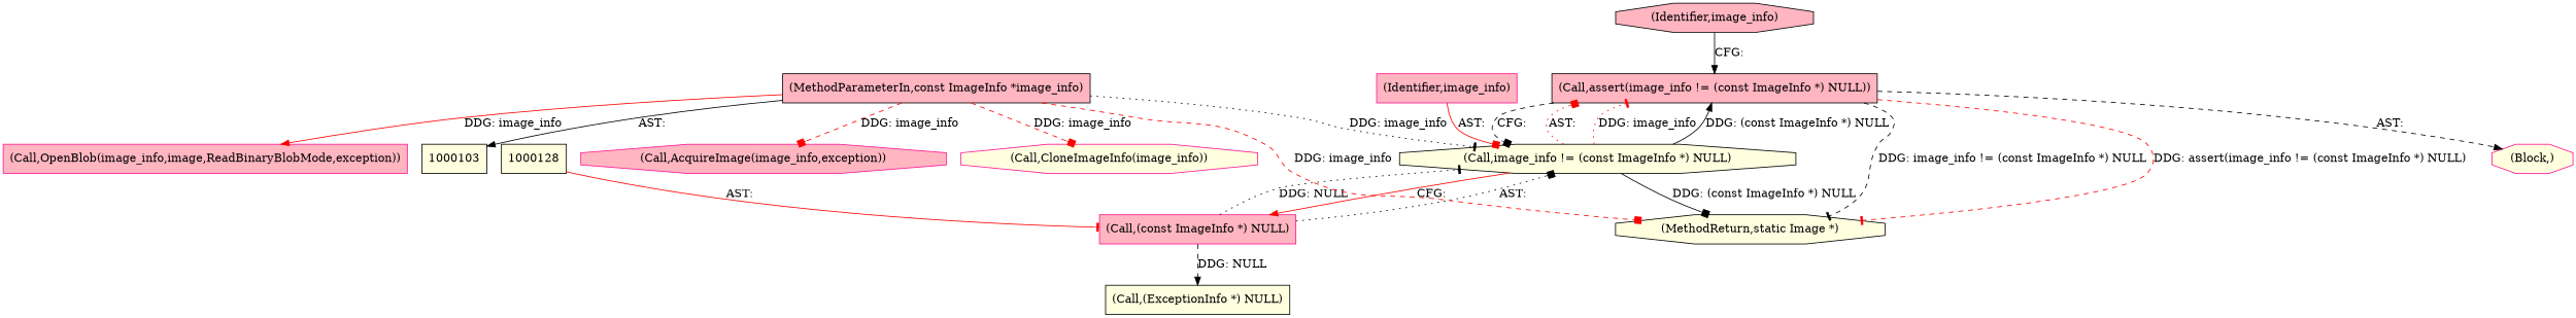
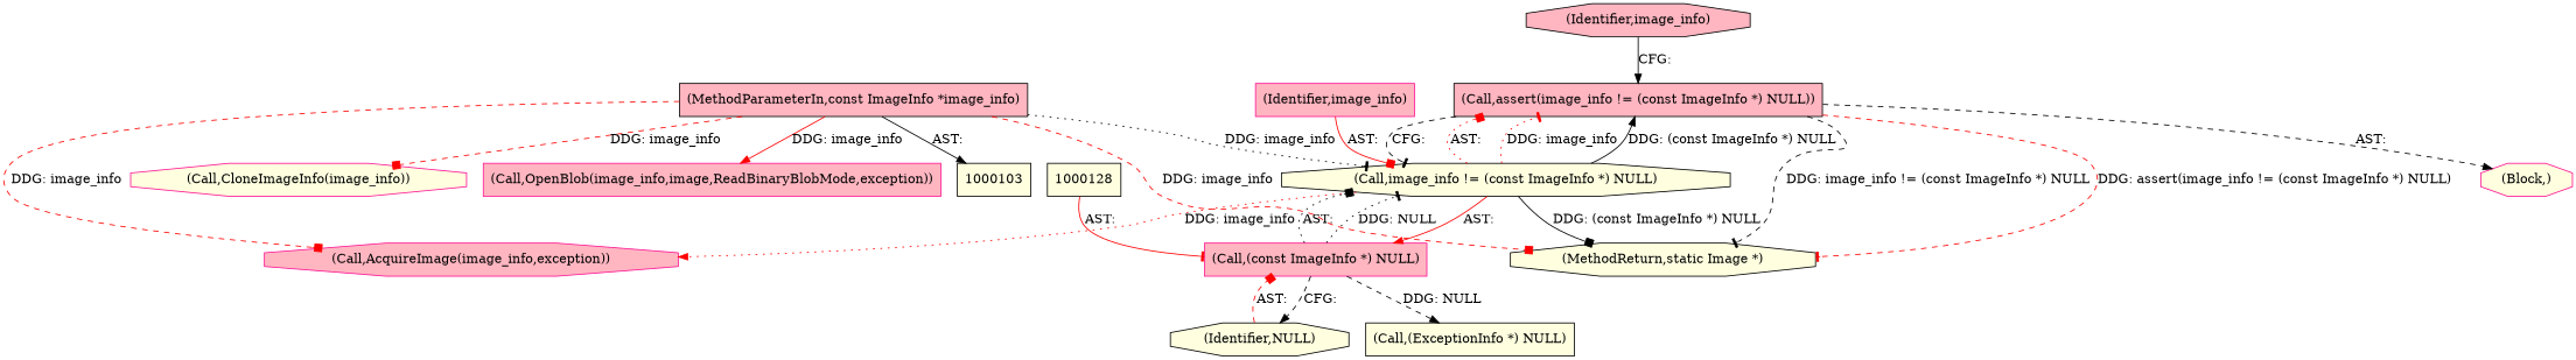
  digraph {
    node [color=black fillcolor=lightyellow shape=box style=filled]
    edge [arrowhead=normal color=black style=dashed]
    n1 [fillcolor=lightpink label="(Call,assert(image_info != (const ImageInfo *) NULL))"]
    n2 [label="(Call,image_info != (const ImageInfo *) NULL)" shape=octagon]
    n3 [label="(MethodReturn,static Image *)" shape=octagon]
    n4 [color=deeppink label="(Block,)" shape=octagon]
    n5 [color=deeppink fillcolor=lightpink label="(Call,(const ImageInfo *) NULL)"]
    n6 [color=deeppink fillcolor=lightpink label="(Call,AcquireImage(image_info,exception))" shape=octagon]
+   n7 [label="(Identifier,NULL)" shape=octagon]
    n8 [label="(Call,(ExceptionInfo *) NULL)"]
    n9 [fillcolor=lightpink label="(MethodParameterIn,const ImageInfo *image_info)"]
    n10 [color=deeppink label="(Call,CloneImageInfo(image_info))" shape=octagon]
    n11 [color=deeppink fillcolor=lightpink label="(Call,OpenBlob(image_info,image,ReadBinaryBlobMode,exception))"]
    1000103
    n13 [color=deeppink fillcolor=lightpink label="(Identifier,image_info)"]
    n14 [fillcolor=lightpink label="(Identifier,image_info)" shape=octagon]
    1000128
-   n1 -> n2 [arrowhead=box label="CFG: "]
+   n1 -> n2 [arrowhead=tee label="CFG: "]
    n1 -> n3 [arrowhead=tee label="DDG: image_info != (const ImageInfo *) NULL"]
    n1 -> n3 [arrowhead=tee color=red label="DDG: assert(image_info != (const ImageInfo *) NULL)"]
    n1 -> n4 [label="AST: "]
    n2 -> n1 [arrowhead=box color=red label="AST: " style=dotted]
    n2 -> n1 [arrowhead=tee color=red label="DDG: image_info" style=dotted]
    n2 -> n1 [label="DDG: (const ImageInfo *) NULL" style=solid]
    n2 -> n3 [arrowhead=box label="DDG: (const ImageInfo *) NULL" style=solid]
-   n2 -> n5 [color=red label="CFG: " style=solid]
+   n2 -> n5 [color=red label="AST: " style=solid]
+   n2 -> n6 [color=red label="DDG: image_info" style=dotted]
    n5 -> n2 [arrowhead=box label="AST: " style=dotted]
    n5 -> n2 [arrowhead=tee label="DDG: NULL" style=dotted]
+   n5 -> n7 [label="CFG: "]
    n5 -> n8 [label="DDG: NULL"]
+   n7 -> n5 [arrowhead=box color=red label="AST: "]
    n9 -> n2 [arrowhead=tee label="DDG: image_info" style=dotted]
    n9 -> n3 [arrowhead=box color=red label="DDG: image_info"]
    n9 -> n6 [arrowhead=box color=red label="DDG: image_info"]
    n9 -> n10 [arrowhead=box color=red label="DDG: image_info"]
    n9 -> n11 [color=red label="DDG: image_info" style=solid]
    n9 -> 1000103 [label="AST: " style=solid]
    n13 -> n2 [arrowhead=box color=red label="AST: " style=solid]
    n14 -> n1 [label="CFG: " style=solid]
    1000128 -> n5 [arrowhead=tee color=red label="AST: " style=solid]
  }
